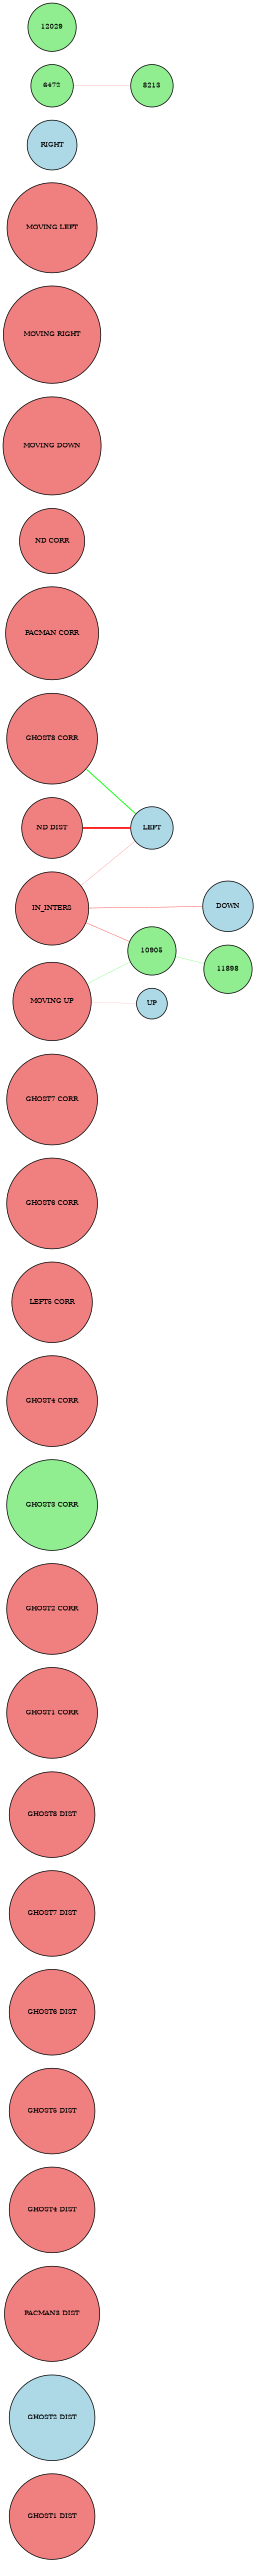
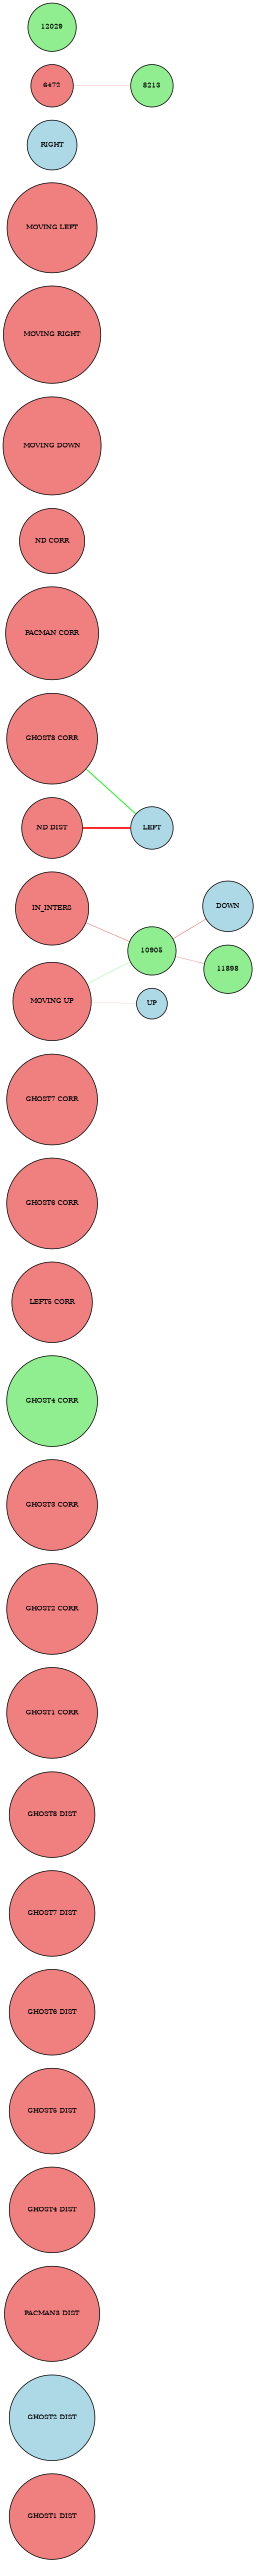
  digraph {
    rankdir=LR
    node [bgcolor=black fillcolor=lightcoral fontsize=9 shape=circle style=filled]
    edge [arrowhead=none color=red style=solid]
    "GHOST1 DIST" [height=0.2 width=0.2]
    "GHOST2 DIST" [fillcolor=lightblue height=0.2 width=0.2]
    n3 [height=0.2 label="PACMAN3 DIST" width=0.2]
    "GHOST4 DIST" [height=0.2 width=0.2]
    "GHOST5 DIST" [height=0.2 width=0.2]
    "GHOST6 DIST" [height=0.2 width=0.2]
    "GHOST7 DIST" [height=0.2 width=0.2]
    "GHOST8 DIST" [height=0.2 width=0.2]
    "GHOST1 CORR" [height=0.2 width=0.2]
    "GHOST2 CORR" [height=0.2 width=0.2]
-   "GHOST3 CORR" [fillcolor=lightgreen height=0.2 width=0.2]
-   "GHOST4 CORR" [height=0.2 width=0.2]
+   "GHOST3 CORR" [height=0.2 width=0.2]
+   "GHOST4 CORR" [fillcolor=lightgreen height=0.2 width=0.2]
    n13 [height=0.2 label="LEFT5 CORR" width=0.2]
    "GHOST6 CORR" [height=0.2 width=0.2]
    "GHOST7 CORR" [height=0.2 width=0.2]
    "GHOST8 CORR" [height=0.2 width=0.2]
    LEFT [fillcolor=lightblue height=0.2 width=0.2]
    "PACMAN CORR" [height=0.2 width=0.2]
    "ND DIST" [height=0.2 width=0.2]
    "ND CORR" [height=0.2 width=0.2]
    IN_INTERS [height=0.2 width=0.2]
    DOWN [fillcolor=lightblue height=0.2 width=0.2]
    10905 [fillcolor=lightgreen height=0.2 width=0.2]
    11898 [fillcolor=lightgreen height=0.2 width=0.2]
    "MOVING UP" [height=0.2 width=0.2]
    UP [fillcolor=lightblue height=0.2 width=0.2]
    "MOVING DOWN" [height=0.2 width=0.2]
    "MOVING RIGHT" [height=0.2 width=0.2]
    "MOVING LEFT" [height=0.2 width=0.2]
    RIGHT [fillcolor=lightblue height=0.2 width=0.2]
-   6472 [fillcolor=lightgreen height=0.2 width=0.2]
+   6472 [height=0.2 width=0.2]
    8213 [fillcolor=lightgreen height=0.2 width=0.2]
    12029 [fillcolor=lightgreen height=0.2 width=0.2]
    "GHOST8 CORR" -> LEFT [color=green penwidth=1.2201597184098583]
    "ND DIST" -> LEFT [penwidth=2.224696031337783]
-   IN_INTERS -> LEFT [penwidth=0.21502035207095843]
-   IN_INTERS -> DOWN [penwidth=0.4420253052354799]
+   10905 -> DOWN [penwidth=0.4420253052354799]
    IN_INTERS -> 10905 [penwidth=0.42021530909403293]
-   10905 -> 11898 [color=green penwidth=0.28253274937078576]
+   10905 -> 11898 [penwidth=0.28253274937078576]
    "MOVING UP" -> 10905 [color=green penwidth=0.2862701015233292]
    "MOVING UP" -> UP [penwidth=0.11598331471604265]
    6472 -> 8213 [penwidth=0.1850569338357066]
  }
